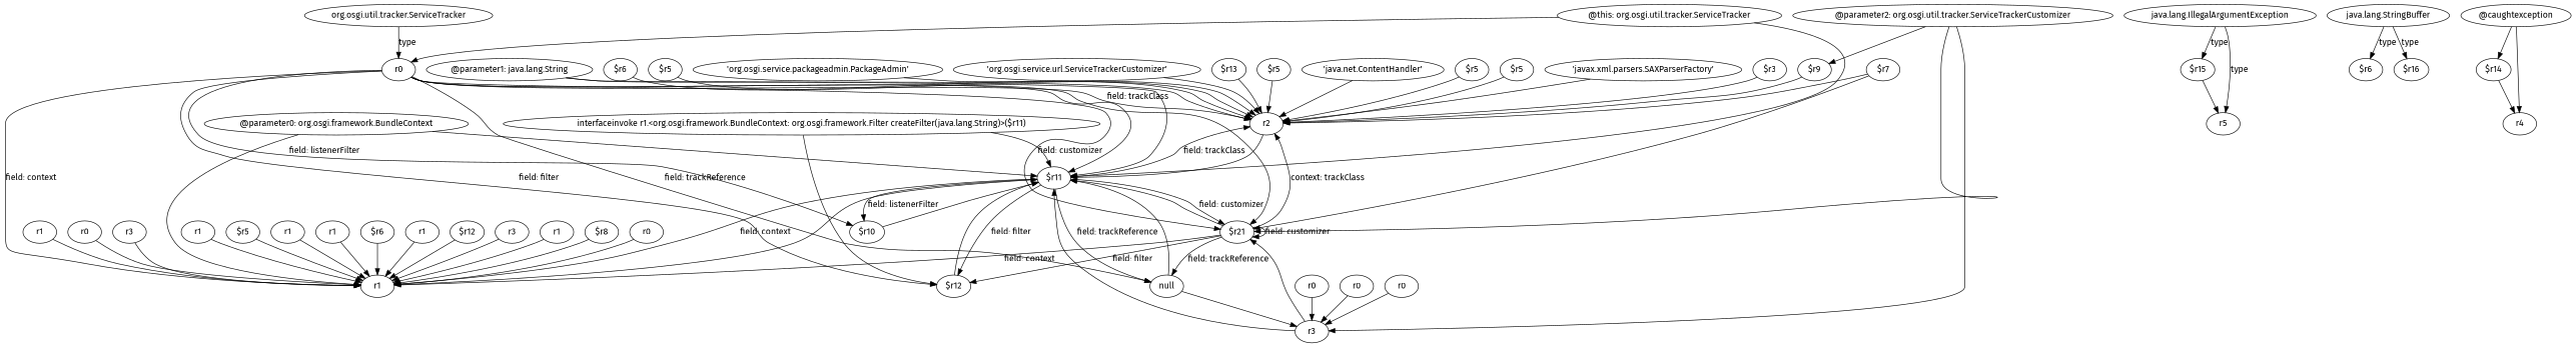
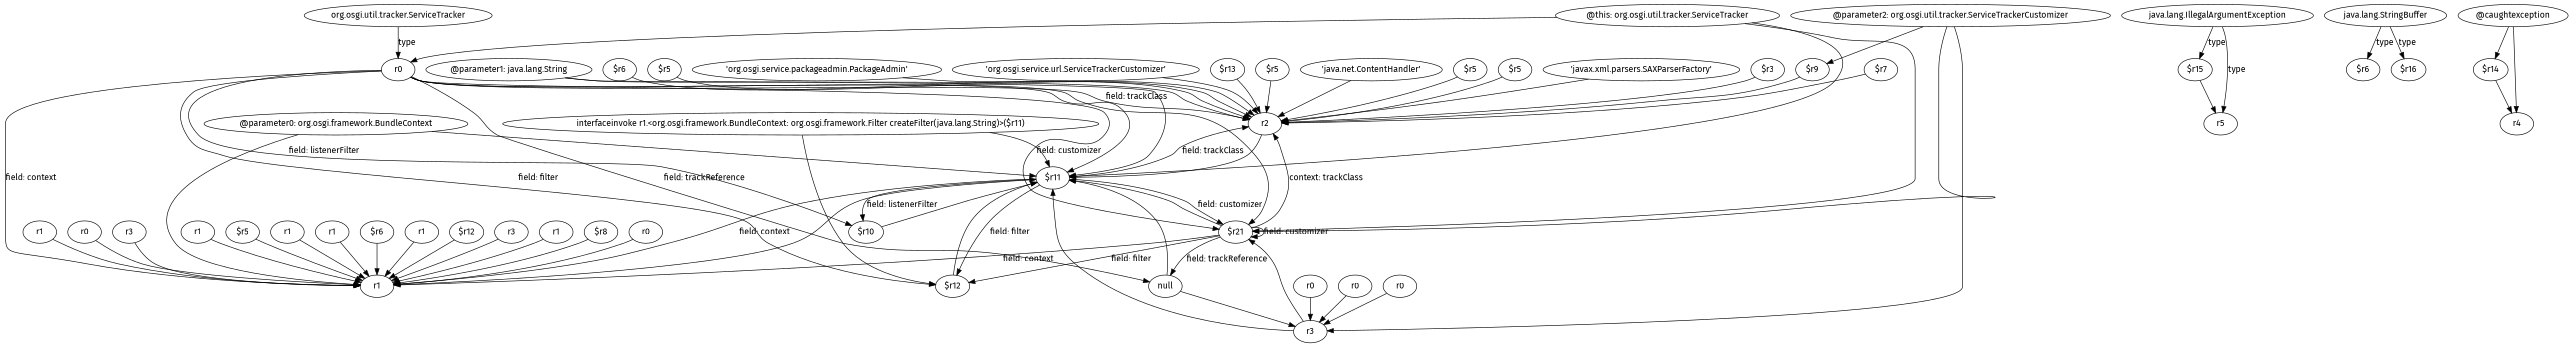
  digraph {
    fontname="Fira Sans"
    node [fontname="Fira Sans"]
    edge [fontname="Fira Sans"]
    n1 [label="@parameter1: java.lang.String"]
    n2 [label=r2]
    n3 [label="$r11"]
    n4 [label="$r21"]
    n5 [label=r1]
    n6 [label=null]
    n7 [label="$r12"]
    n8 [label="$r10"]
    n9 [label="@parameter2: org.osgi.util.tracker.ServiceTrackerCustomizer"]
    n10 [label=r3]
    n11 [label="$r9"]
    n12 [label=r0]
    n13 [label="$r15"]
    n14 [label=r5]
    n15 [label="$r6"]
    n16 [label="java.lang.StringBuffer"]
    n17 [label="$r6"]
    n18 [label="$r16"]
    n19 [label="$r5"]
    n20 [label="'org.osgi.service.packageadmin.PackageAdmin'"]
    n21 [label="@parameter0: org.osgi.framework.BundleContext"]
    n22 [label=r1]
    n23 [label=r0]
    n24 [label="$r14"]
    n25 [label=r4]
    n26 [label="'org.osgi.service.url.ServiceTrackerCustomizer'"]
    n27 [label="org.osgi.util.tracker.ServiceTracker"]
    n28 [label=r3]
    n29 [label="java.lang.IllegalArgumentException"]
    n30 [label=r1]
    n31 [label="$r7"]
    n32 [label="$r5"]
    n33 [label=r1]
    n34 [label=r1]
    n35 [label="$r13"]
    n36 [label="$r5"]
    n37 [label=r0]
    n38 [label="$r6"]
    n39 [label="@this: org.osgi.util.tracker.ServiceTracker"]
    n40 [label="@caughtexception"]
    n41 [label=r1]
    n42 [label="interfaceinvoke r1.<org.osgi.framework.BundleContext: org.osgi.framework.Filter createFilter(java.lang.String)>($r11)"]
    n43 [label="'java.net.ContentHandler'"]
    n44 [label="$r12"]
    n45 [label=r3]
    n46 [label="$r5"]
    n47 [label=r1]
    n48 [label="$r5"]
    n49 [label="'javax.xml.parsers.SAXParserFactory'"]
    n50 [label="$r8"]
    n51 [label=r0]
    n52 [label="$r3"]
    n53 [label=r0]
    n54 [label=r0]
    n1 -> n2
    n1 -> n3
    n2 -> n3
    n3 -> n2 [label="field: trackClass"]
    n3 -> n4 [label="field: customizer"]
    n3 -> n5 [label="field: context"]
-   n3 -> n6 [label="field: trackReference"]
    n3 -> n7 [label="field: filter"]
    n3 -> n8 [label="field: listenerFilter"]
    n4 -> n2 [label="context: trackClass"]
    n4 -> n3
    n4 -> n4 [label="field: customizer"]
    n4 -> n5 [label="field: context"]
    n4 -> n6 [label="field: trackReference"]
    n4 -> n7 [label="field: filter"]
    n5 -> n3
    n6 -> n3
    n6 -> n10
    n7 -> n3
    n8 -> n3
    n9 -> n4
    n9 -> n10
    n9 -> n11
    n10 -> n3
    n10 -> n4
    n11 -> n2
    n12 -> n2 [label="field: trackClass"]
    n12 -> n3
    n12 -> n4 [label="field: customizer"]
    n12 -> n4
    n12 -> n5 [label="field: context"]
    n12 -> n6 [label="field: trackReference"]
    n12 -> n7 [label="field: filter"]
    n12 -> n8 [label="field: listenerFilter"]
    n13 -> n14
    n15 -> n2
    n16 -> n17 [label=type]
    n16 -> n18 [label=type]
    n19 -> n2
    n20 -> n2
    n21 -> n3
    n21 -> n5
    n22 -> n5
    n23 -> n5
    n24 -> n25
    n26 -> n2
    n27 -> n12 [label=type]
    n28 -> n5
    n29 -> n13 [label=type]
    n29 -> n14 [label=type]
    n30 -> n5
    n31 -> n2
    n32 -> n5
    n33 -> n5
    n34 -> n5
    n35 -> n2
    n36 -> n2
    n37 -> n10
    n38 -> n5
    n39 -> n3
-   n31 -> n4
+   n39 -> n4
    n39 -> n12
    n40 -> n24
    n40 -> n25
    n41 -> n5
    n42 -> n3
    n42 -> n7
    n43 -> n2
    n44 -> n5
    n45 -> n5
    n46 -> n2
    n47 -> n5
    n48 -> n2
    n49 -> n2
    n50 -> n5
    n51 -> n10
    n52 -> n2
    n53 -> n5
    n54 -> n10
  }
